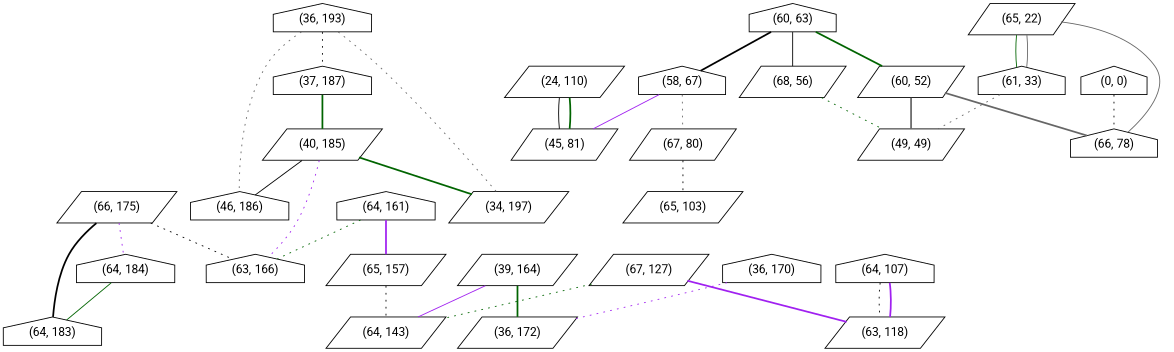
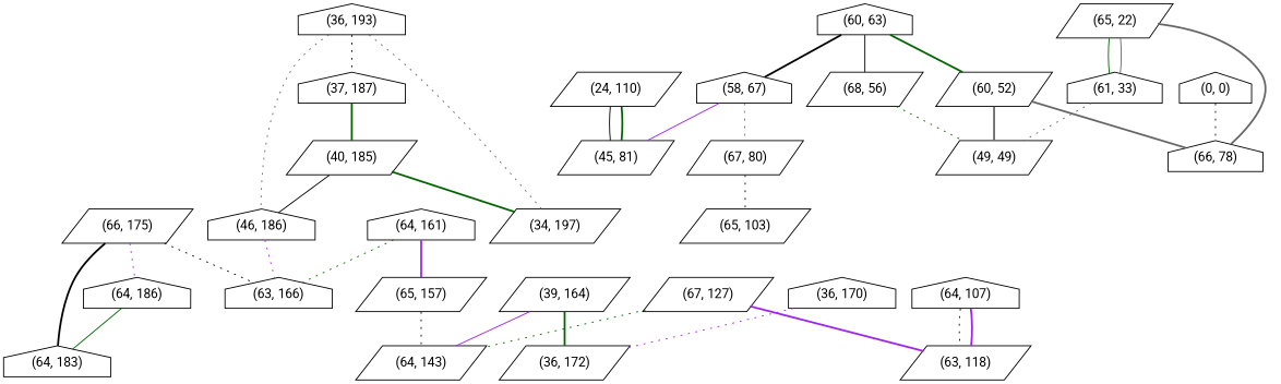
  graph {
    fontname=Roboto
    node [fontname=Roboto shape=parallelogram]
    edge [color=black fontname=Roboto style=dotted weight=1]
    "(64, 161)" [shape=house]
    "(63, 166)" [shape=house]
    "(65, 157)"
    "(64, 143)"
    "(36, 170)" [shape=house]
    "(36, 172)"
    "(39, 164)"
    "(60, 63)" [shape=house]
    "(68, 56)"
    "(58, 67)" [shape=house]
    "(60, 52)"
    "(49, 49)"
    "(67, 80)"
    "(45, 81)"
    n15 [label="(66, 78)" shape=house]
    "(65, 103)"
    "(67, 127)"
    "(63, 118)"
    "(64, 107)" [shape=house]
    "(66, 175)"
-   "(64, 184)" [shape=house]
+   "(64, 184)" [shape=house label="(64, 186)"]
    "(64, 183)" [shape=house]
    "(36, 193)" [shape=house]
    "(37, 187)" [shape=house]
    "(46, 186)" [shape=house]
    "(34, 197)"
    "(40, 185)"
    "(65, 22)"
    "(61, 33)" [shape=house]
    "(0, 0)" [shape=house]
    "(24, 110)"
    "(64, 161)" -- "(63, 166)" [color=darkgreen]
    "(64, 161)" -- "(65, 157)" [color=purple style=bold weight=3]
    "(65, 157)" -- "(64, 143)"
    "(36, 170)" -- "(36, 172)" [color=purple]
    "(39, 164)" -- "(64, 143)" [color=purple style=solid]
    "(39, 164)" -- "(36, 172)" [color=darkgreen style=bold weight=3]
    "(60, 63)" -- "(68, 56)" [style=solid]
    "(60, 63)" -- "(58, 67)" [style=bold]
    "(60, 63)" -- "(60, 52)" [color=darkgreen style=bold]
    "(68, 56)" -- "(49, 49)" [color=darkgreen weight=3]
    "(58, 67)" -- "(67, 80)" [color=gray40]
    "(58, 67)" -- "(45, 81)" [color=purple style=solid]
    "(60, 52)" -- "(49, 49)" [color=gray40 style=bold weight=3]
    "(60, 52)" -- n15 [color=gray40 style=bold weight=3]
    "(67, 80)" -- "(65, 103)" [weight=3]
    "(67, 127)" -- "(64, 143)" [color=darkgreen]
    "(67, 127)" -- "(63, 118)" [color=purple style=bold]
    "(64, 107)" -- "(63, 118)" [weight=2]
    "(64, 107)" -- "(63, 118)" [color=purple style=bold]
    "(66, 175)" -- "(63, 166)"
    "(66, 175)" -- "(64, 184)" [color=purple weight=3]
    "(66, 175)" -- "(64, 183)" [style=bold weight=3]
    "(64, 184)" -- "(64, 183)" [color=darkgreen style=solid]
    "(36, 193)" -- "(37, 187)"
    "(36, 193)" -- "(46, 186)" [color=gray40]
    "(36, 193)" -- "(34, 197)" [color=gray40]
    "(37, 187)" -- "(40, 185)" [color=darkgreen style=bold weight=3]
-   "(40, 185)" -- "(63, 166)" [color=purple]
+   "(46, 186)" -- "(63, 166)" [color=purple]
    "(40, 185)" -- "(46, 186)" [style=solid weight=3]
    "(40, 185)" -- "(34, 197)" [color=darkgreen style=bold weight=3]
-   "(65, 22)" -- n15 [color=gray40 style=solid]
+   "(65, 22)" -- n15 [color=gray40 style=bold]
    "(65, 22)" -- "(61, 33)" [color=darkgreen style=solid]
    "(65, 22)" -- "(61, 33)" [color=gray40 style=solid]
    "(61, 33)" -- "(49, 49)" [color=gray40]
    "(0, 0)" -- n15 [weight=4]
    "(24, 110)" -- "(45, 81)" [style=solid]
    "(24, 110)" -- "(45, 81)" [color=darkgreen style=bold]
  }
